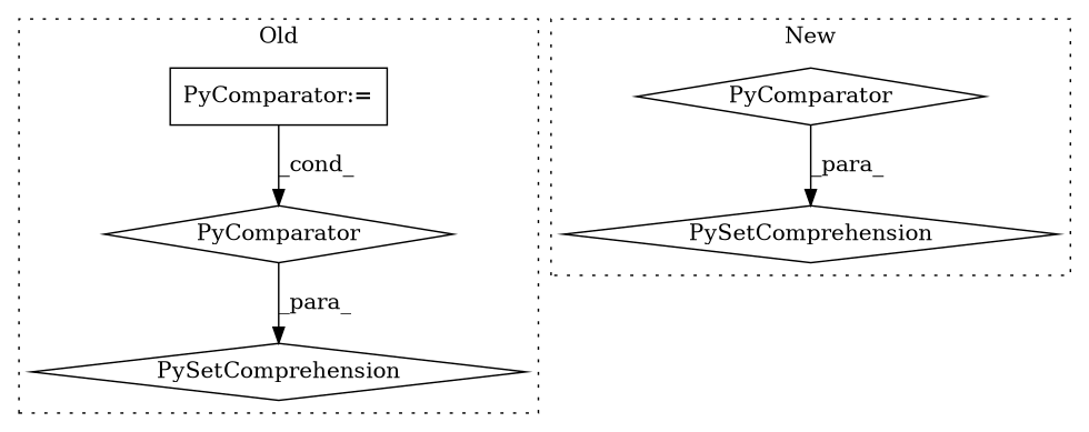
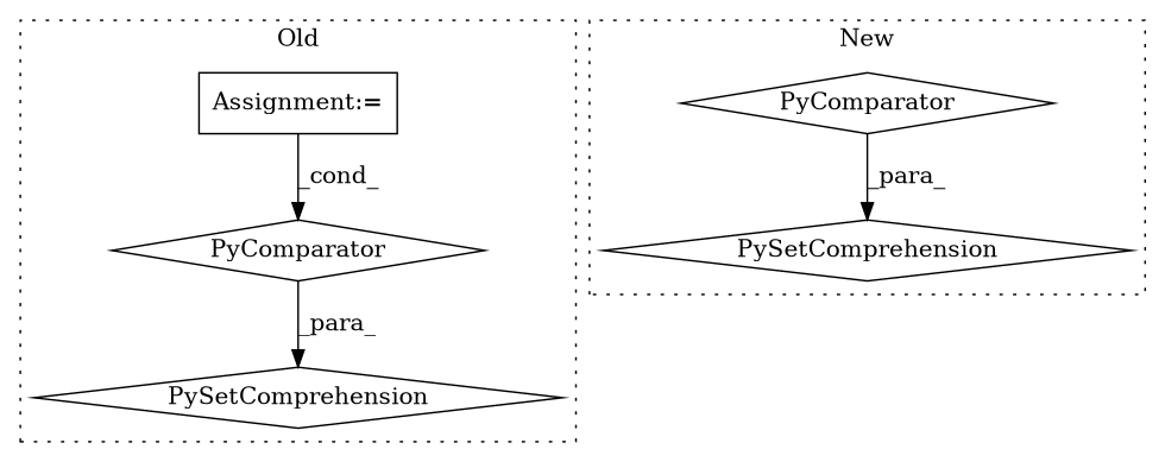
  digraph {
    node [a=111 l=22 s=4300 shape=diamond]
    n1 [l=194 label=PySetComprehension s=4136]
-   n2 [a=7 label="PyComparator:=" shape=box]
+   n2 [a=7 label="Assignment:=" shape=box]
    n3 [a=113 label=PyComparator]
    n4 [l=126 label=PySetComprehension s=4485]
    n5 [a=113 l=24 label=PyComparator s=4579]
    subgraph cluster_1 {
      label=Old
      style=dotted
      n1
      n2
      n3
    }
    subgraph cluster_2 {
      label=New
      style=dotted
      n4
      n5
    }
    n2 -> n3 [label=_cond_]
    n3 -> n1 [label=_para_]
    n5 -> n4 [label=_para_]
  }
